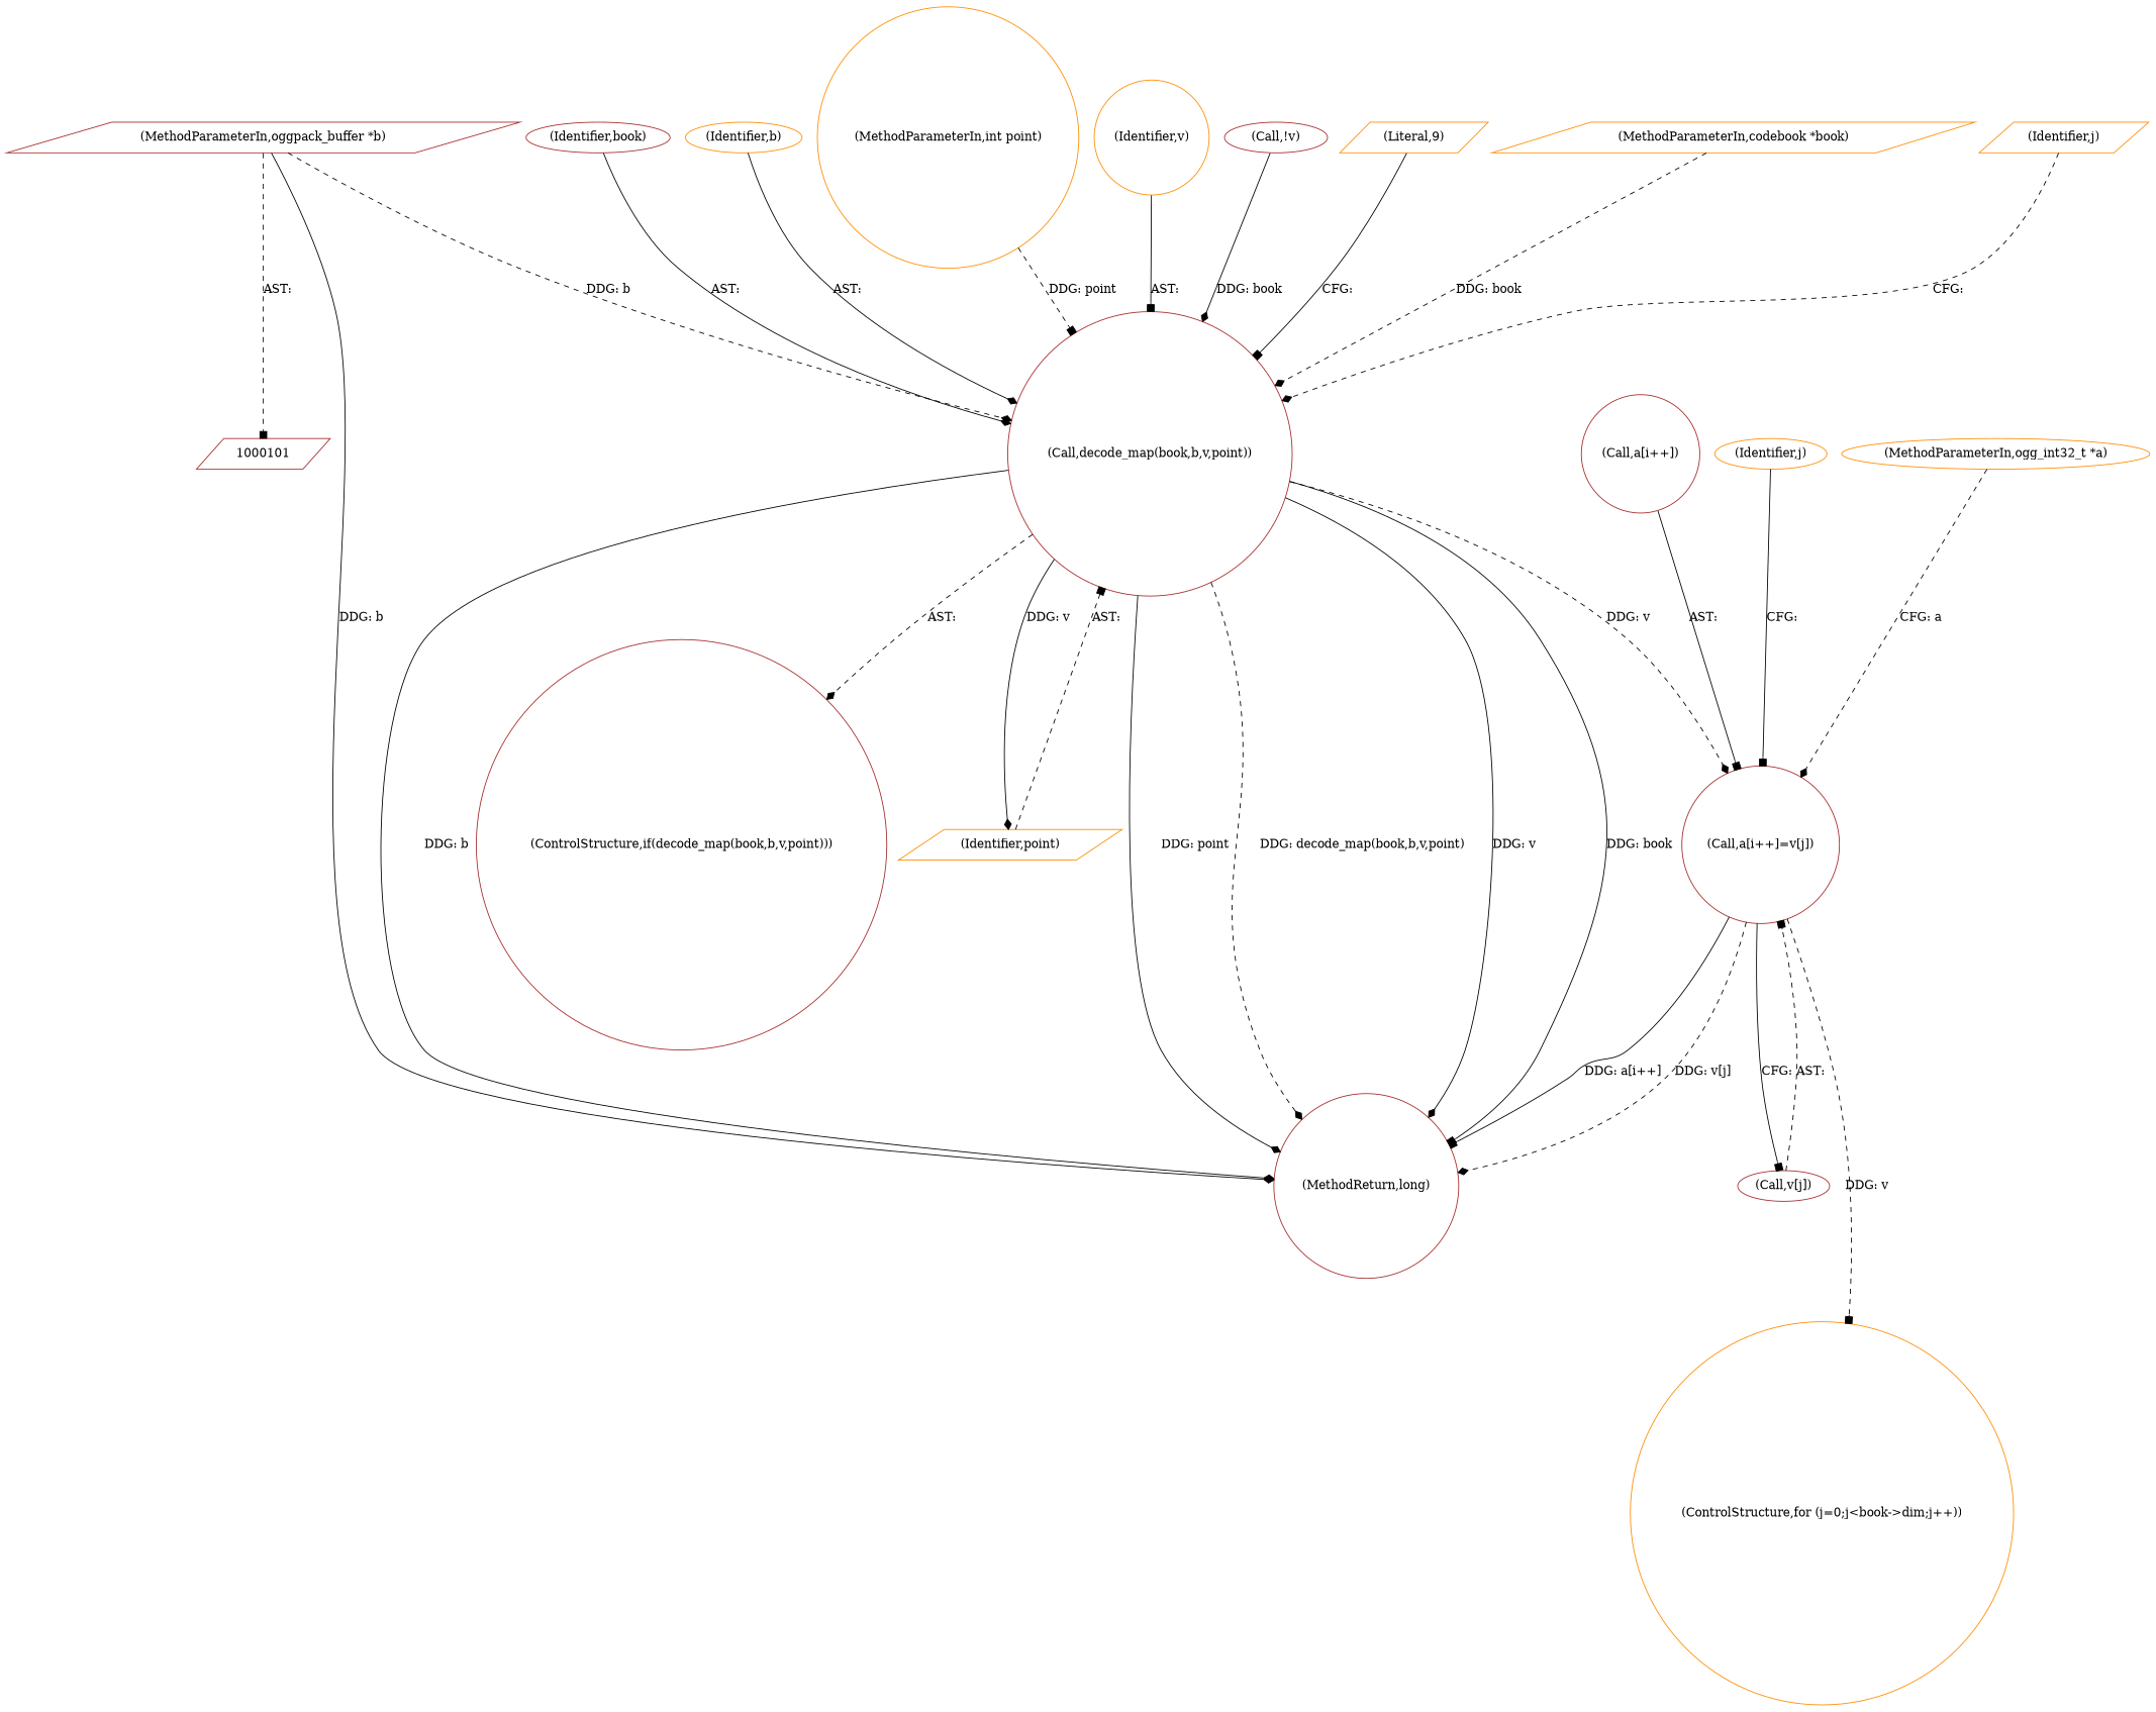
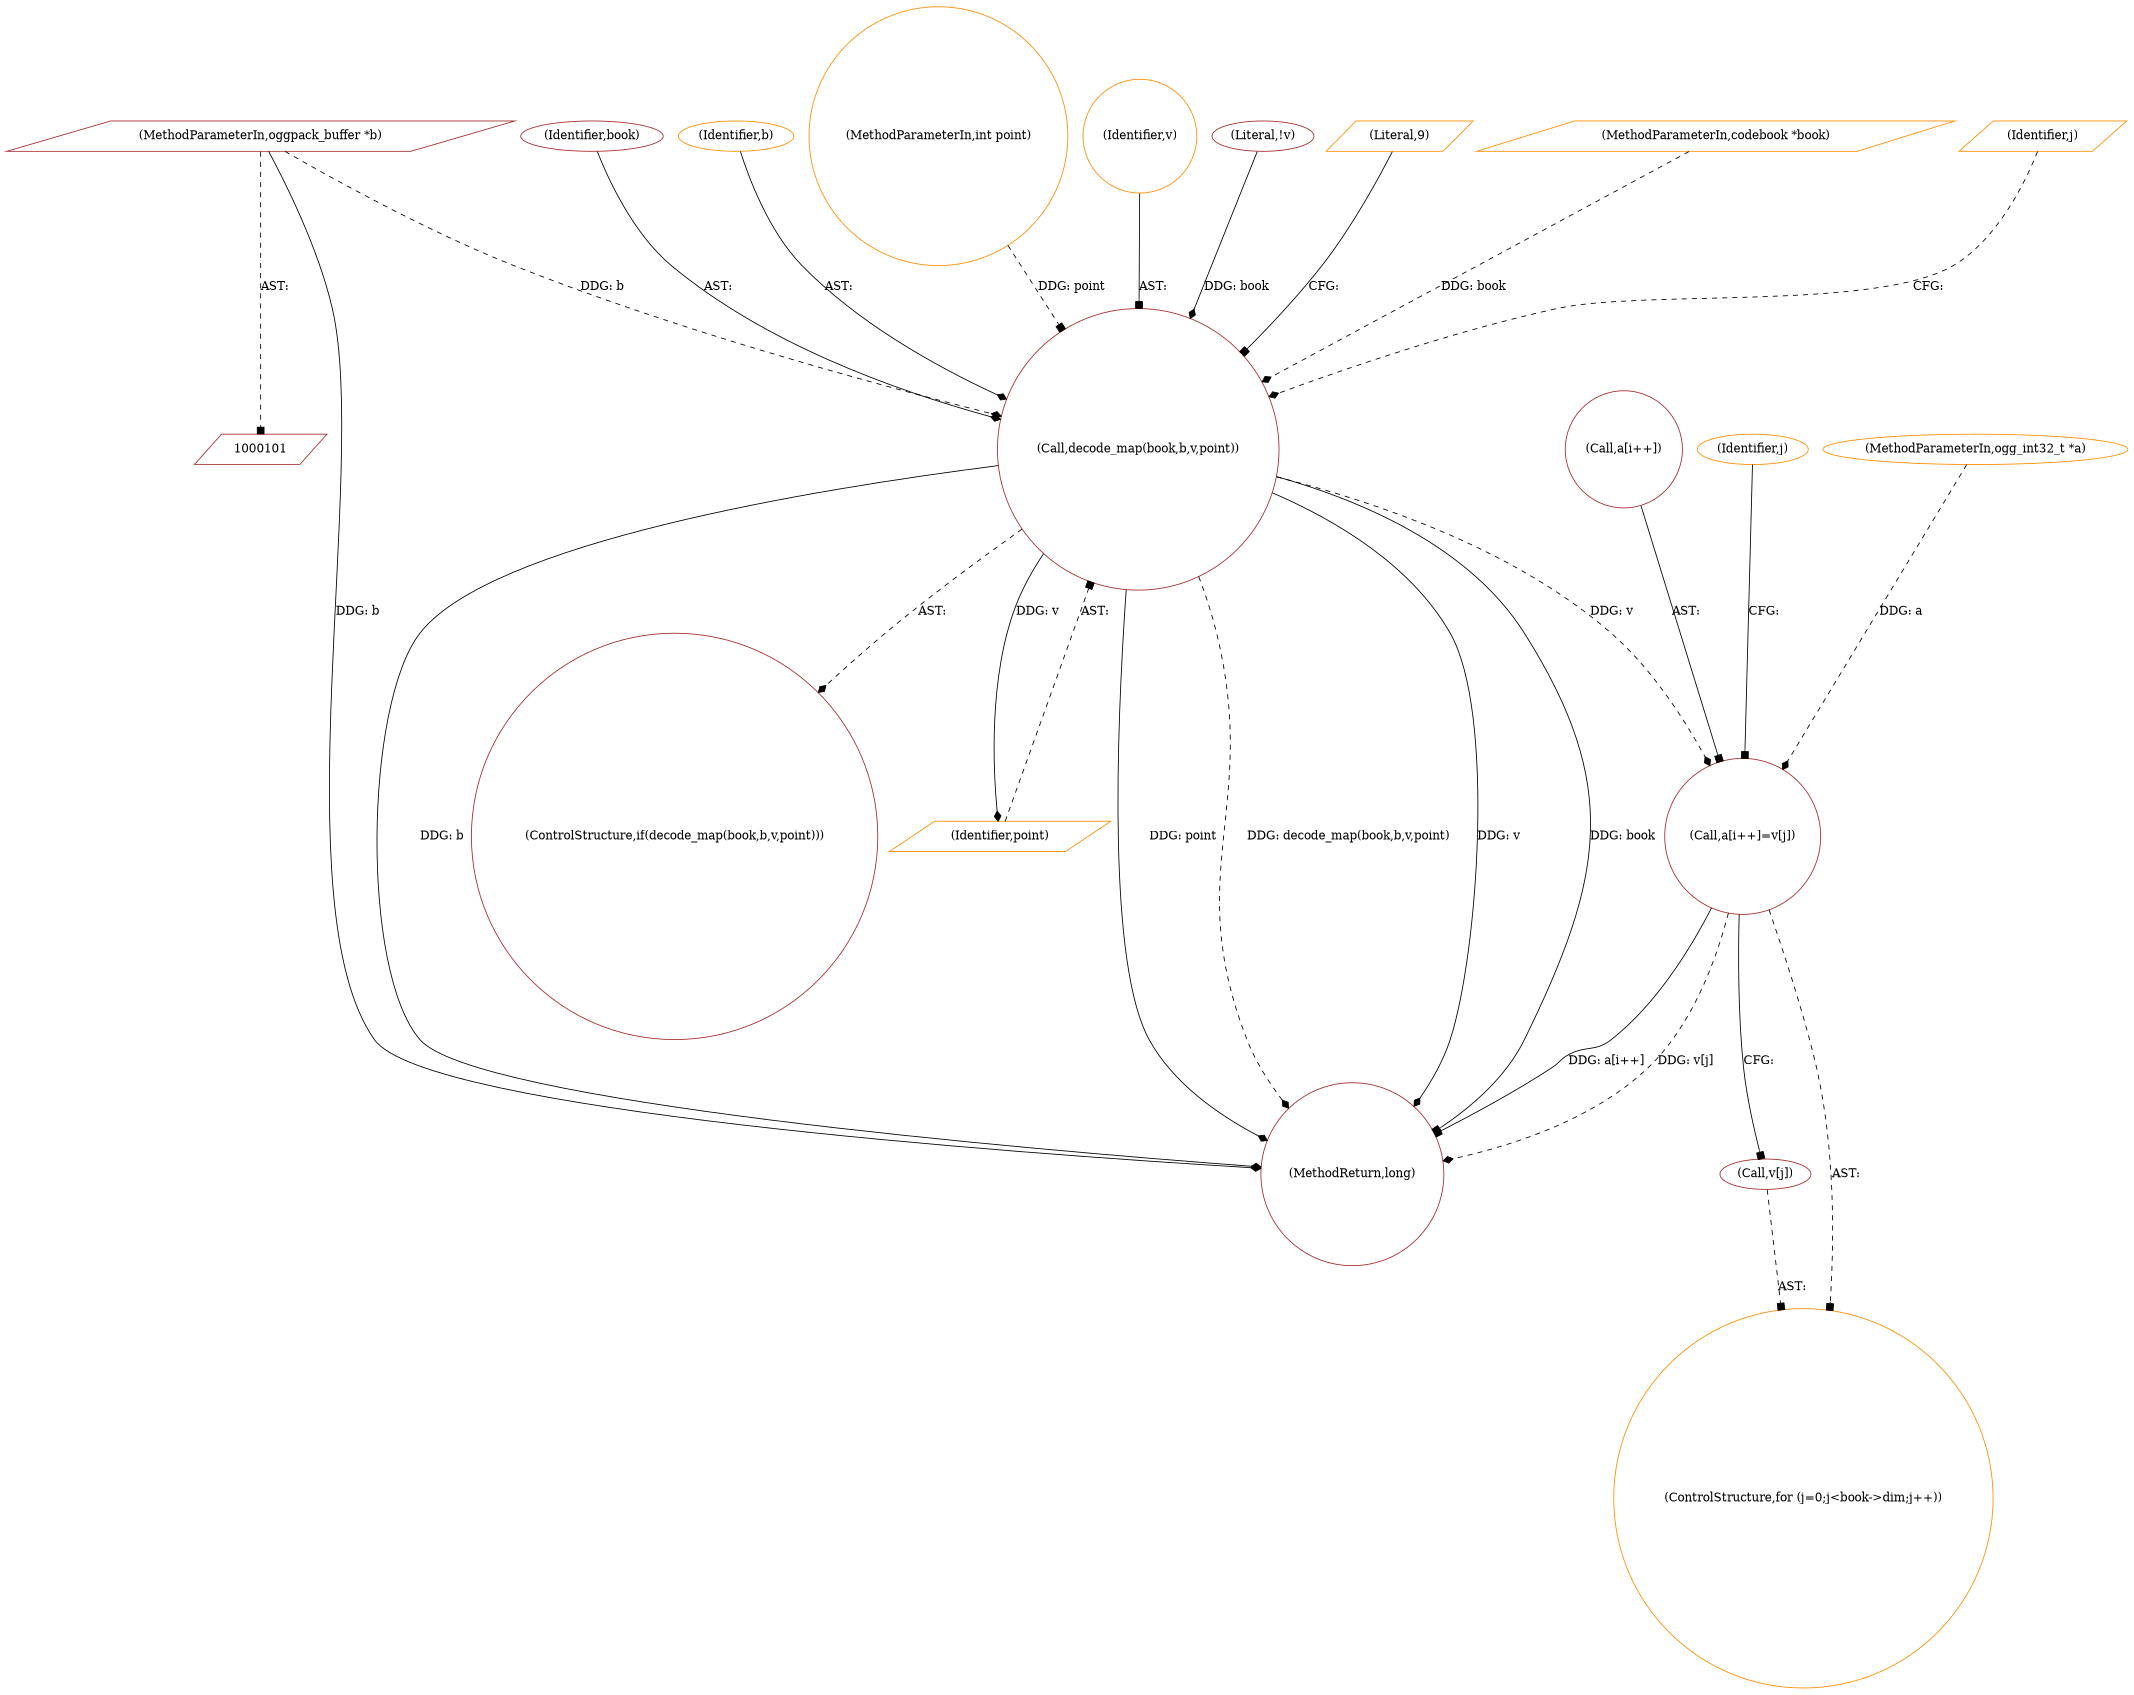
  digraph {
    node [color=brown shape=circle]
    edge [arrowhead=diamond style=solid]
    n1 [label="(MethodParameterIn,oggpack_buffer *b)" shape=parallelogram]
    n2 [label="(Call,decode_map(book,b,v,point))"]
    n3 [label="(MethodReturn,long)"]
    1000101 [shape=parallelogram]
    n5 [label="(Call,a[i++]=v[j])"]
    n6 [label="(ControlStructure,if(decode_map(book,b,v,point)))"]
    n7 [color=darkorange label="(Identifier,point)" shape=parallelogram]
    n8 [label="(Call,v[j])" shape=ellipse]
    n9 [color=darkorange label="(ControlStructure,for (j=0;j<book->dim;j++))"]
    n10 [label="(Identifier,book)" shape=ellipse]
    n11 [color=darkorange label="(Identifier,b)" shape=ellipse]
    n12 [color=darkorange label="(MethodParameterIn,int point)"]
    n13 [color=darkorange label="(Identifier,v)"]
-   n14 [label="(Call,!v)" shape=ellipse]
+   n14 [label="(Literal,!v)" shape=ellipse]
    n15 [color=darkorange label="(Literal,9)" shape=parallelogram]
    n16 [color=darkorange label="(MethodParameterIn,codebook *book)" shape=parallelogram]
    n17 [label="(Call,a[i++])"]
    n18 [color=darkorange label="(Identifier,j)" shape=ellipse]
    n19 [color=darkorange label="(MethodParameterIn,ogg_int32_t *a)" shape=ellipse]
    n20 [color=darkorange label="(Identifier,j)" shape=parallelogram]
    n1 -> n2 [label="DDG: b" style=dashed]
    n1 -> n3 [label="DDG: b"]
    n1 -> 1000101 [arrowhead=box label="AST: " style=dashed]
    n2 -> n3 [label="DDG: point"]
    n2 -> n3 [label="DDG: decode_map(book,b,v,point)" style=dashed]
    n2 -> n3 [label="DDG: v"]
    n2 -> n3 [arrowhead=box label="DDG: book"]
    n2 -> n3 [label="DDG: b"]
    n2 -> n5 [label="DDG: v" style=dashed]
    n2 -> n6 [label="AST: " style=dashed]
    n2 -> n7 [label="DDG: v"]
    n5 -> n3 [label="DDG: v[j]" style=dashed]
    n5 -> n3 [arrowhead=box label="DDG: a[i++]"]
    n5 -> n8 [arrowhead=box label="CFG: "]
-   n5 -> n9 [arrowhead=box label="DDG: v" style=dashed]
+   n5 -> n9 [arrowhead=box label="AST: " style=dashed]
    n7 -> n2 [arrowhead=box label="AST: " style=dashed]
-   n8 -> n5 [arrowhead=box label="AST: " style=dashed]
+   n8 -> n9 [arrowhead=box label="AST: " style=dashed]
    n10 -> n2 [label="AST: "]
    n11 -> n2 [label="AST: "]
    n12 -> n2 [arrowhead=box label="DDG: point" style=dashed]
    n13 -> n2 [arrowhead=box label="AST: "]
    n14 -> n2 [label="DDG: book"]
    n15 -> n2 [arrowhead=box label="CFG: "]
    n16 -> n2 [label="DDG: book" style=dashed]
    n17 -> n5 [arrowhead=box label="AST: "]
    n18 -> n5 [arrowhead=box label="CFG: "]
-   n19 -> n5 [label="CFG: a" style=dashed]
+   n19 -> n5 [label="DDG: a" style=dashed]
    n20 -> n2 [label="CFG: " style=dashed]
  }
